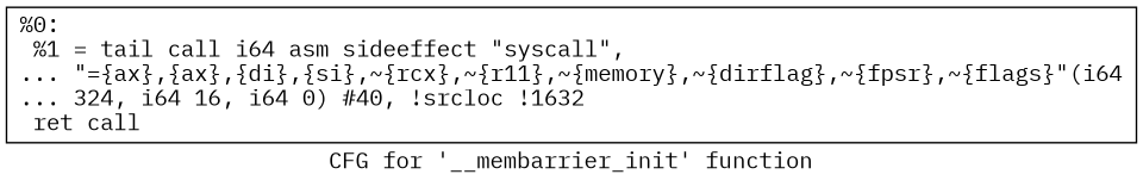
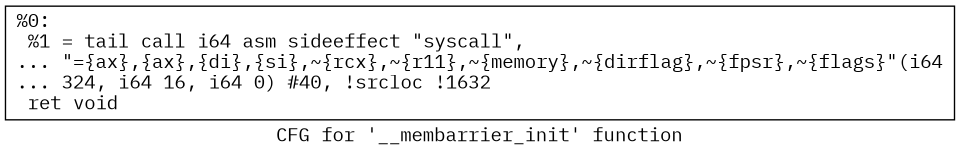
  digraph {
    label="CFG for '__membarrier_init' function"
    fontname="IBM Plex Mono"
-   n1 [label="{%0:\l  %1 = tail call i64 asm sideeffect \"syscall\",\l... \"=\{ax\},\{ax\},\{di\},\{si\},~\{rcx\},~\{r11\},~\{memory\},~\{dirflag\},~\{fpsr\},~\{flags\}\"(i64\l... 324, i64 16, i64 0) #40, !srcloc !1632\l  ret call\l}" shape=record fontname="IBM Plex Mono"]
+   n1 [label="{%0:\l  %1 = tail call i64 asm sideeffect \"syscall\",\l... \"=\{ax\},\{ax\},\{di\},\{si\},~\{rcx\},~\{r11\},~\{memory\},~\{dirflag\},~\{fpsr\},~\{flags\}\"(i64\l... 324, i64 16, i64 0) #40, !srcloc !1632\l  ret void\l}" shape=record fontname="IBM Plex Mono"]
  }
